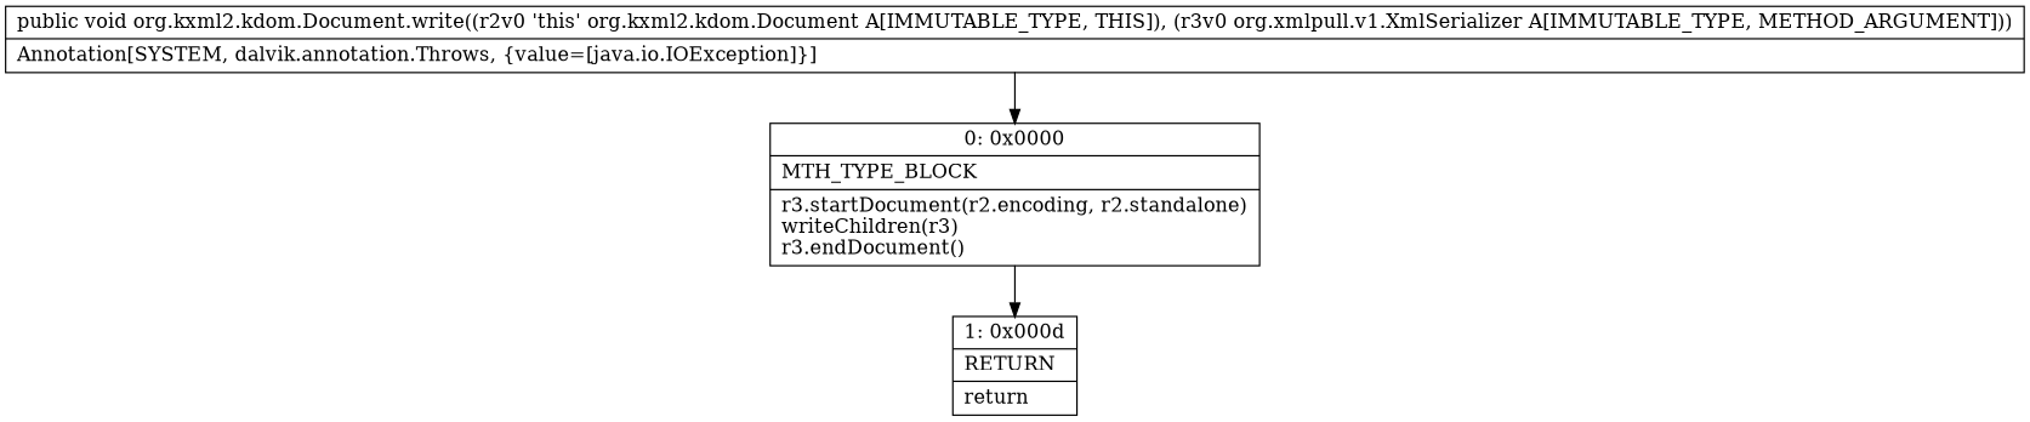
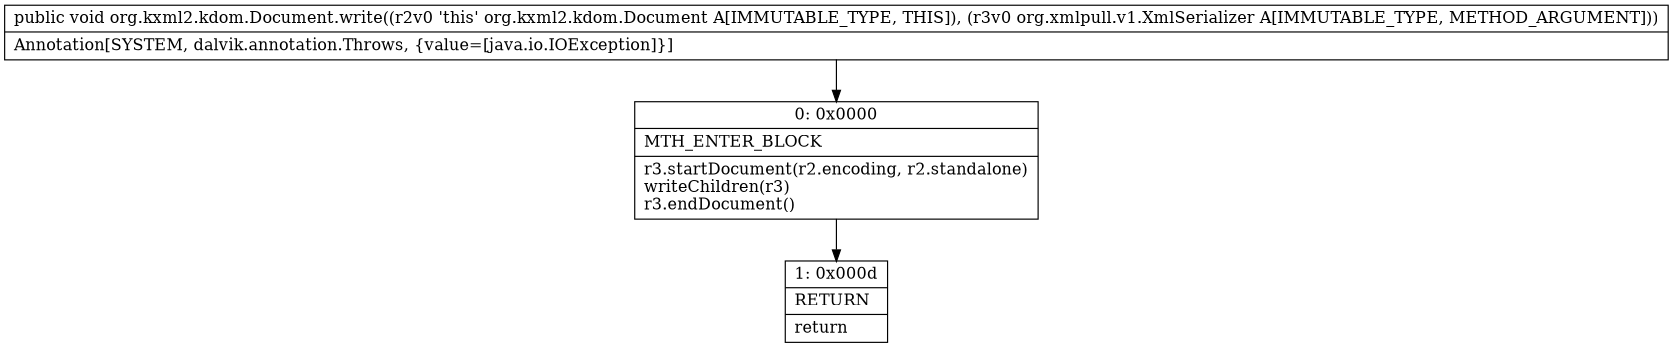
  digraph {
    node [shape=record]
-   n1 [label="{0\:\ 0x0000|MTH_TYPE_BLOCK\l|r3.startDocument(r2.encoding, r2.standalone)\lwriteChildren(r3)\lr3.endDocument()\l}"]
+   n1 [label="{0\:\ 0x0000|MTH_ENTER_BLOCK\l|r3.startDocument(r2.encoding, r2.standalone)\lwriteChildren(r3)\lr3.endDocument()\l}"]
    n2 [label="{1\:\ 0x000d|RETURN\l|return\l}"]
    n3 [label="{public void org.kxml2.kdom.Document.write((r2v0 'this' org.kxml2.kdom.Document A[IMMUTABLE_TYPE, THIS]), (r3v0 org.xmlpull.v1.XmlSerializer A[IMMUTABLE_TYPE, METHOD_ARGUMENT]))  | Annotation[SYSTEM, dalvik.annotation.Throws, \{value=[java.io.IOException]\}]\l}"]
    n1 -> n2
    n3 -> n1
  }
